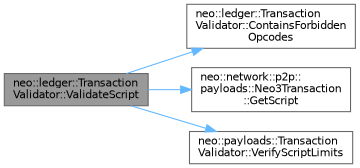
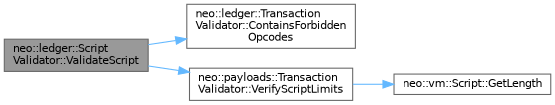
  digraph {
    rankdir=LR
    node [color=grey40 fillcolor=white fontname=Helvetica fontsize=10 shape=box style=filled]
    edge [color=steelblue1 fontname=Helvetica fontsize=10 labelfontname=Helvetica labelfontsize=10 style=solid]
-   n1 [color=gray40 fillcolor=grey60 fontcolor=black height=0.2 label="neo::ledger::Transaction\lValidator::ValidateScript" width=0.4]
+   n1 [color=gray40 fillcolor=grey60 fontcolor=black height=0.2 label="neo::ledger::Script\lValidator::ValidateScript" width=0.4]
    n2 [height=0.2 label="neo::ledger::Transaction\lValidator::ContainsForbidden\lOpcodes" width=0.4]
-   n3 [height=0.2 label="neo::network::p2p::\lpayloads::Neo3Transaction\l::GetScript" width=0.4]
    n4 [height=0.2 label="neo::payloads::Transaction\lValidator::VerifyScriptLimits" width=0.4]
+   n5 [height=0.2 label="neo::vm::Script::GetLength" width=0.4]
    n1 -> n2
-   n1 -> n3
    n1 -> n4
+   n4 -> n5
  }
